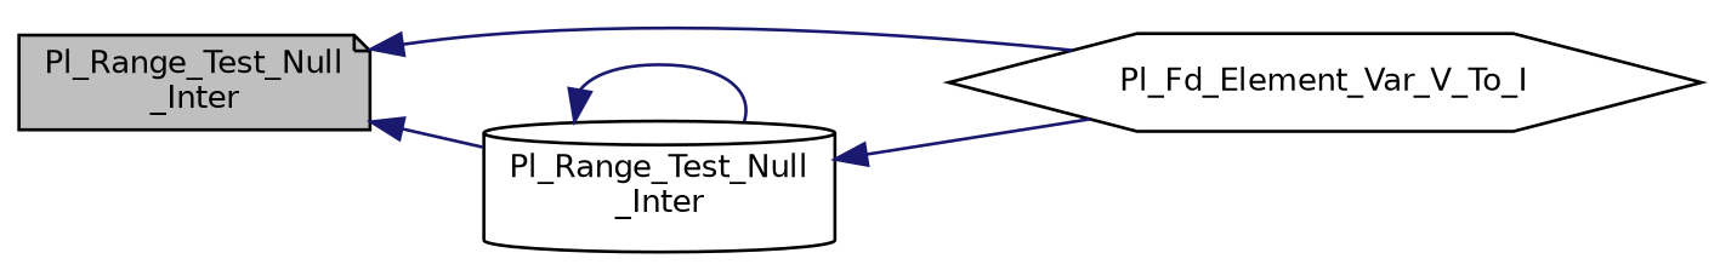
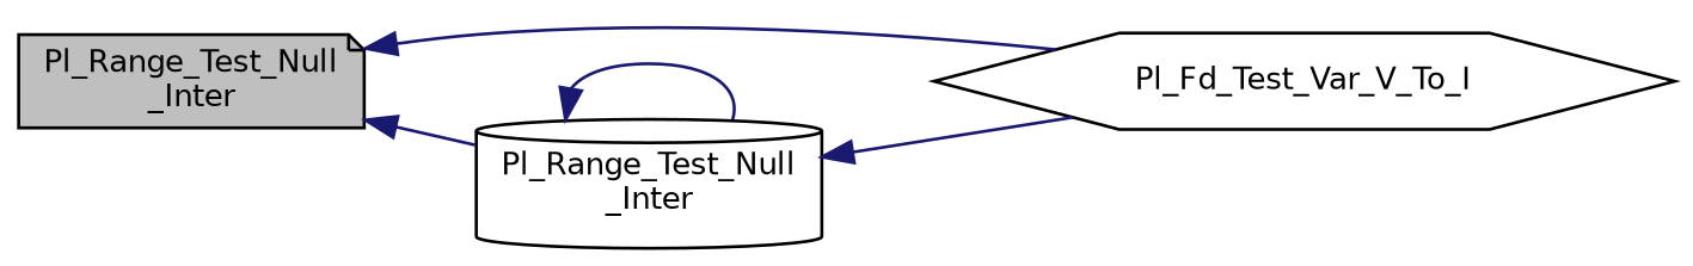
  digraph {
    rankdir=LR
    node [color=black fillcolor=white fontname=Helvetica fontsize=10 style=filled]
    edge [color=midnightblue dir=back fontname=Helvetica fontsize=10 labelfontname=Helvetica labelfontsize=10 style=solid]
    n1 [fillcolor=grey75 fontcolor=black height=0.2 label="Pl_Range_Test_Null\l_Inter" shape=note width=0.4]
-   n2 [height=0.2 label=Pl_Fd_Element_Var_V_To_I shape=hexagon width=0.4]
+   n2 [height=0.2 label=Pl_Fd_Test_Var_V_To_I shape=hexagon width=0.4]
    n3 [height=0.2 label="Pl_Range_Test_Null\l_Inter" shape=cylinder width=0.4]
    n1 -> n2
    n1 -> n3
    n3 -> n2
    n3 -> n3
  }
